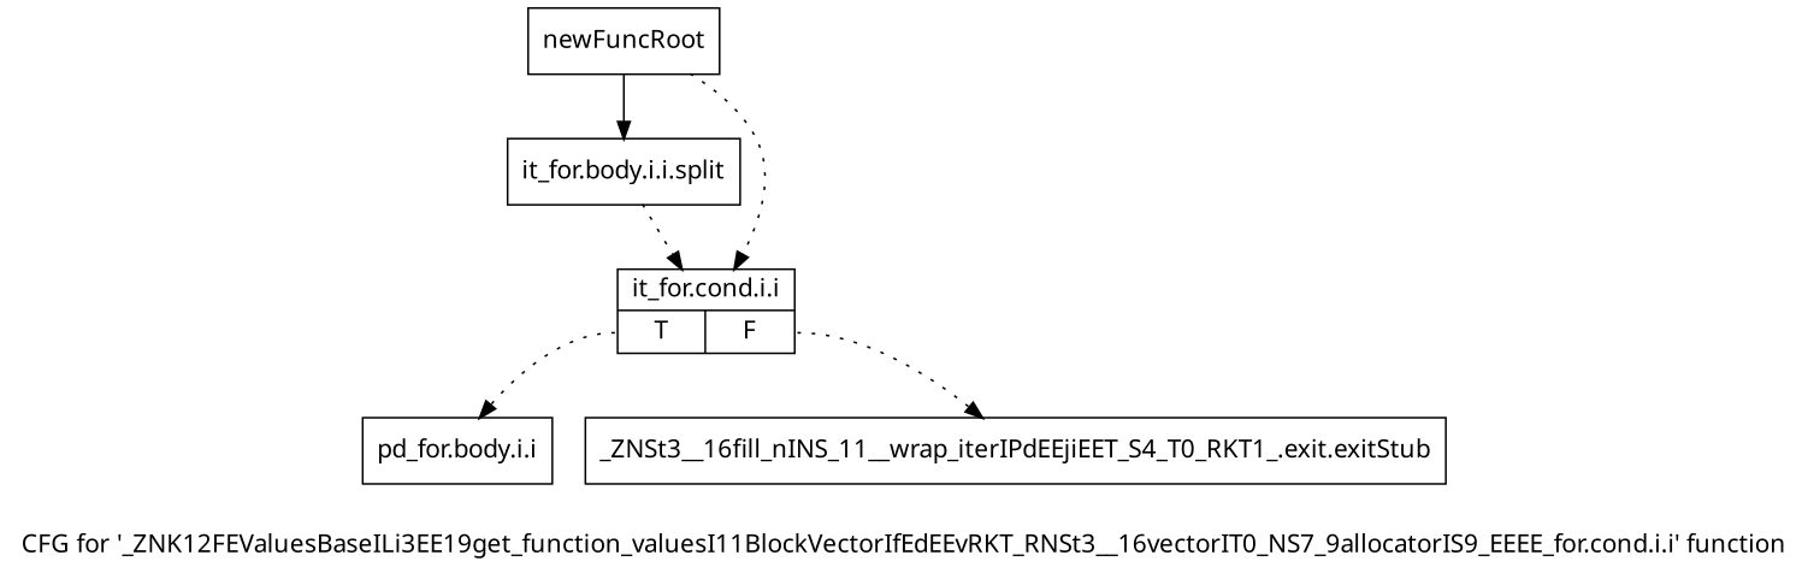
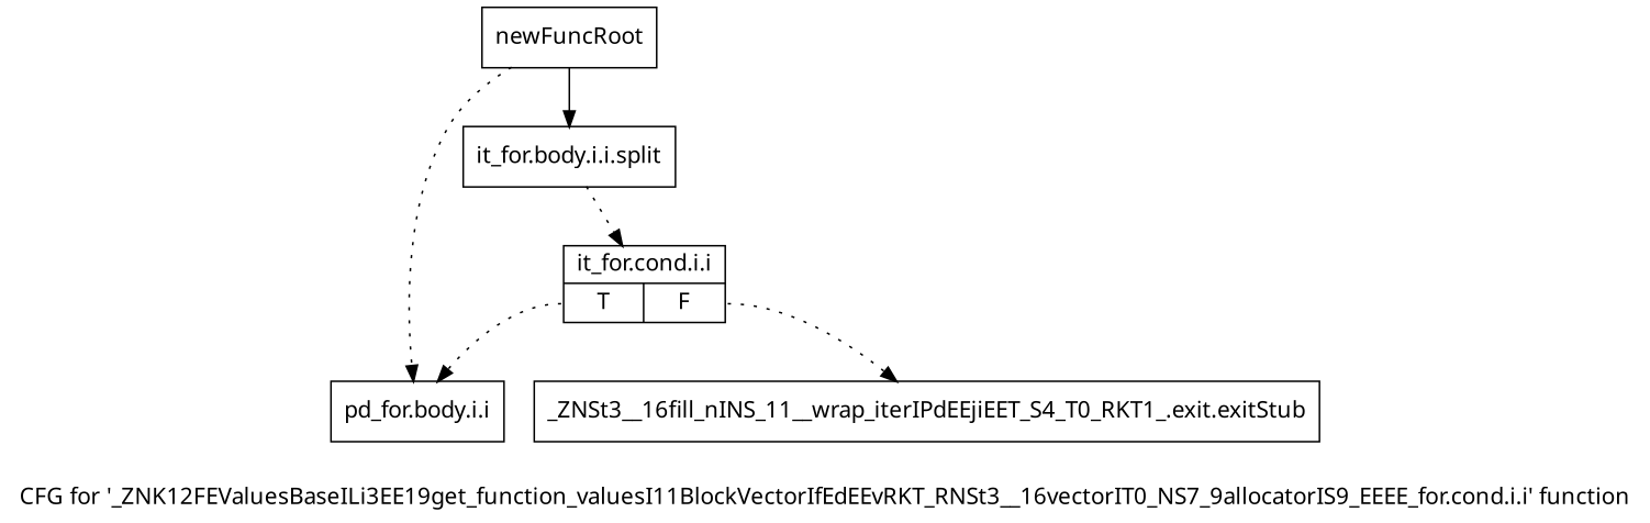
  digraph {
    fontname="Noto Sans"
    label="CFG for '_ZNK12FEValuesBaseILi3EE19get_function_valuesI11BlockVectorIfEdEEvRKT_RNSt3__16vectorIT0_NS7_9allocatorIS9_EEEE_for.cond.i.i' function"
    node [fontname="Noto Sans" shape=record]
    edge [fontname="Noto Sans" style=dotted]
    n1 [label="{newFuncRoot}"]
    n2 [label="{it_for.cond.i.i|{<s0>T|<s1>F}}"]
    n3 [label="{it_for.body.i.i.split}"]
    n4 [label="{_ZNSt3__16fill_nINS_11__wrap_iterIPdEEjiEET_S4_T0_RKT1_.exit.exitStub}"]
    n5 [label="{pd_for.body.i.i}"]
-   n1 -> n2
+   n1 -> n5
    n1 -> n3 [style=solid]
    n2 -> n4 [tailport=s1]
    n2 -> n5 [tailport=s0]
    n3 -> n2
  }
